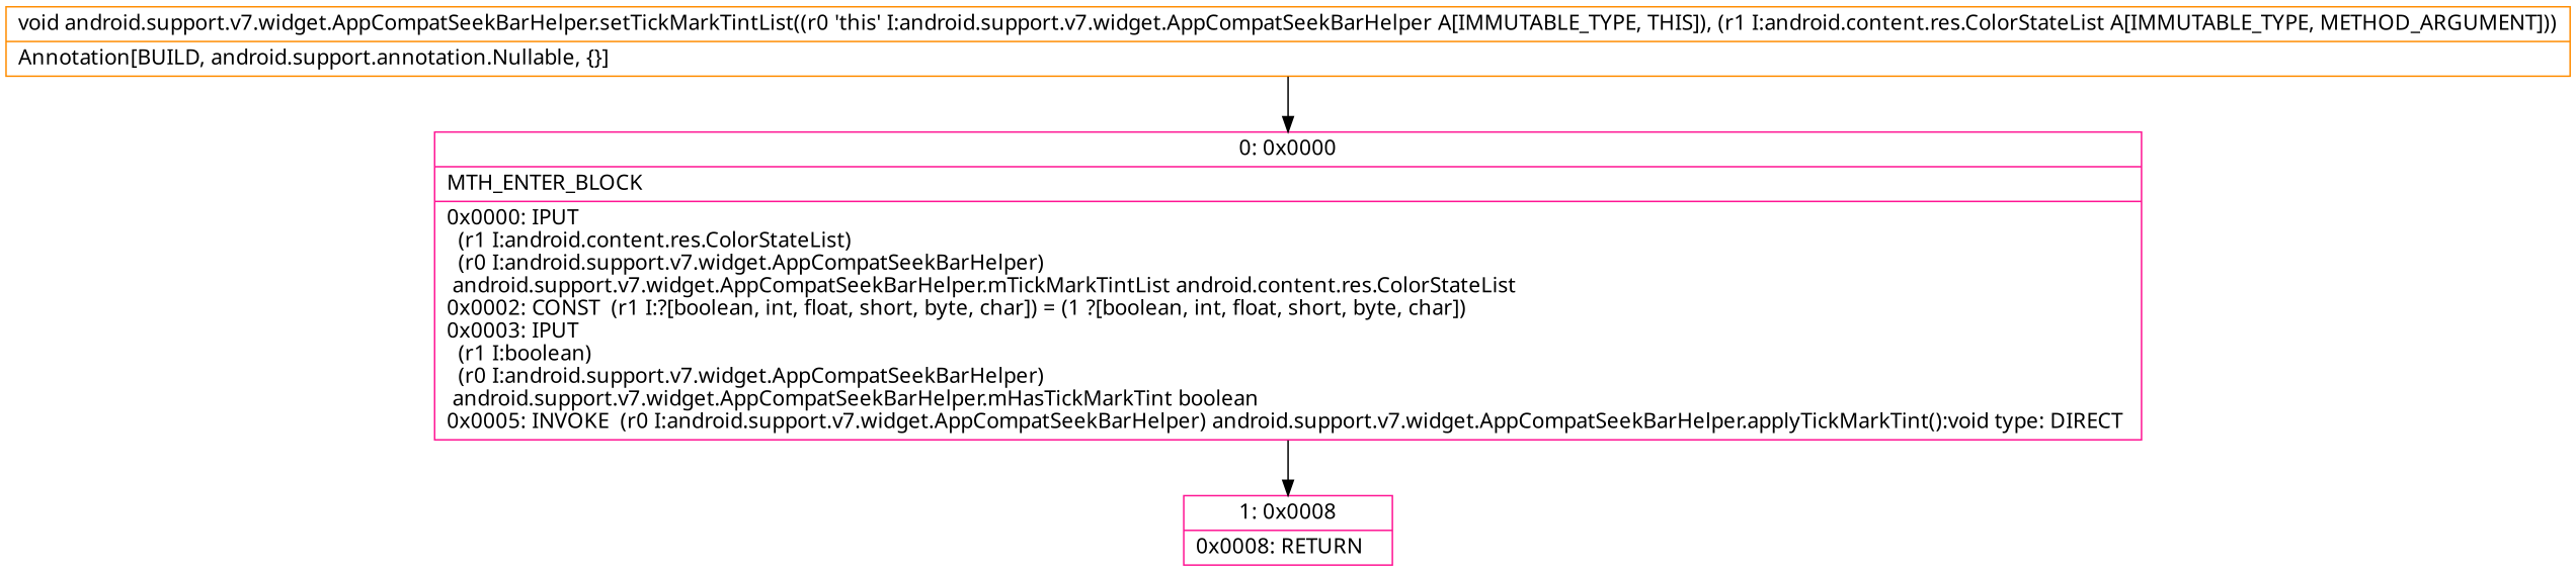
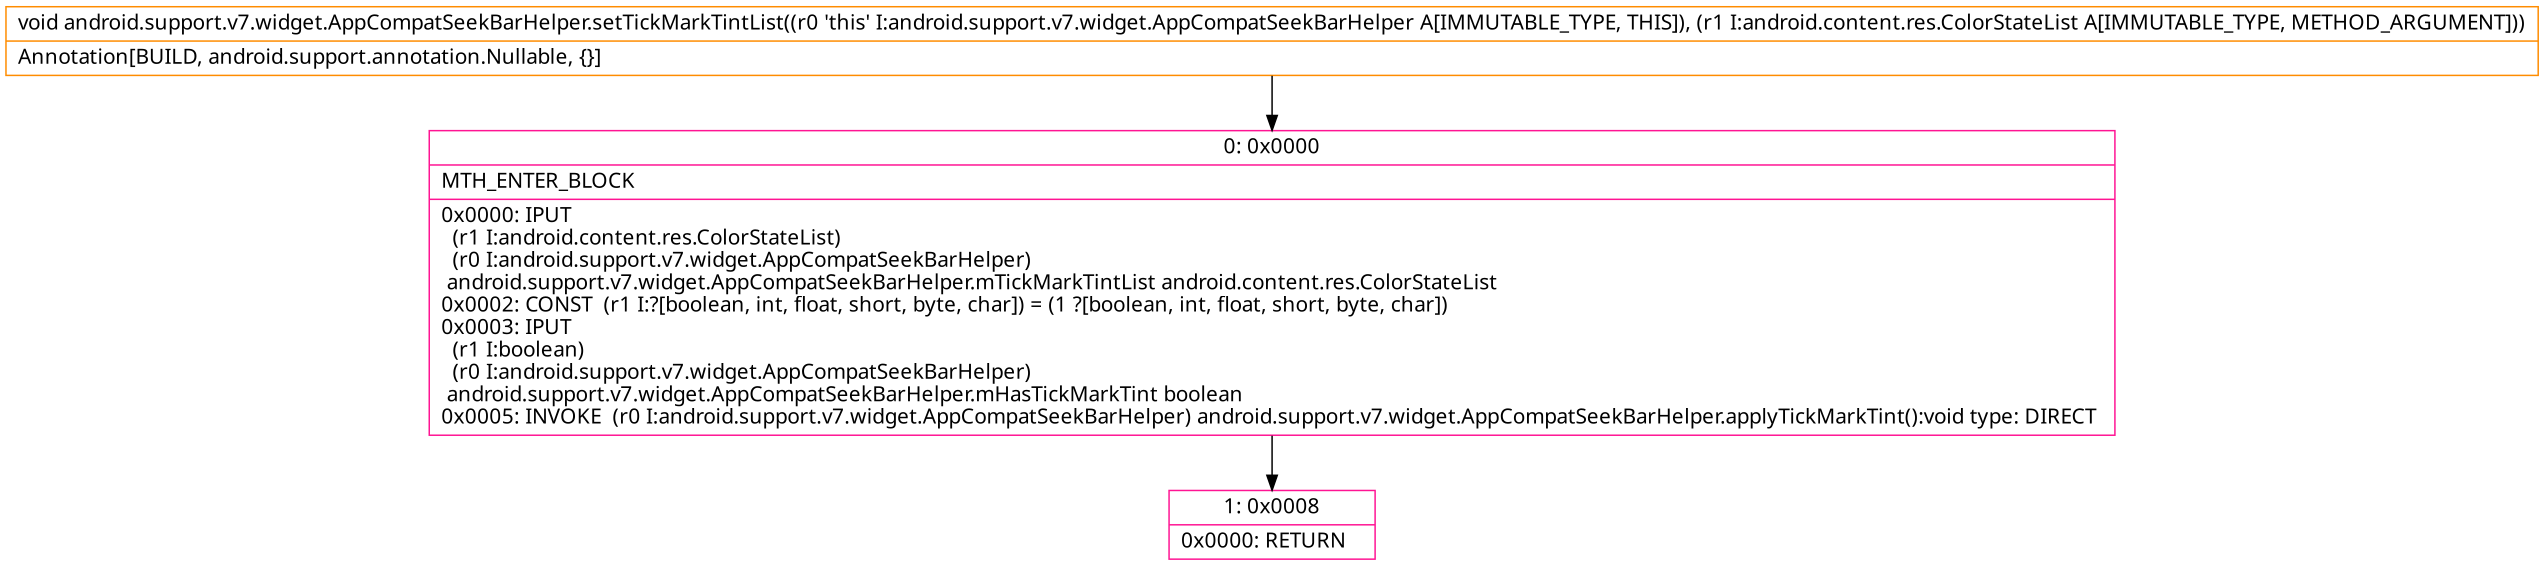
  digraph {
    fontname="Noto Sans"
    node [shape=record color=deeppink fontname="Noto Sans"]
    edge [fontname="Noto Sans"]
    n1 [label="{0\:\ 0x0000|MTH_ENTER_BLOCK\l|0x0000: IPUT  \l  (r1 I:android.content.res.ColorStateList)\l  (r0 I:android.support.v7.widget.AppCompatSeekBarHelper)\l android.support.v7.widget.AppCompatSeekBarHelper.mTickMarkTintList android.content.res.ColorStateList \l0x0002: CONST  (r1 I:?[boolean, int, float, short, byte, char]) = (1 ?[boolean, int, float, short, byte, char]) \l0x0003: IPUT  \l  (r1 I:boolean)\l  (r0 I:android.support.v7.widget.AppCompatSeekBarHelper)\l android.support.v7.widget.AppCompatSeekBarHelper.mHasTickMarkTint boolean \l0x0005: INVOKE  (r0 I:android.support.v7.widget.AppCompatSeekBarHelper) android.support.v7.widget.AppCompatSeekBarHelper.applyTickMarkTint():void type: DIRECT \l}"]
-   n2 [label="{1\:\ 0x0008|0x0008: RETURN   \l}"]
+   n2 [label="{1\:\ 0x0008|0x0000: RETURN   \l}"]
    n3 [label="{void android.support.v7.widget.AppCompatSeekBarHelper.setTickMarkTintList((r0 'this' I:android.support.v7.widget.AppCompatSeekBarHelper A[IMMUTABLE_TYPE, THIS]), (r1 I:android.content.res.ColorStateList A[IMMUTABLE_TYPE, METHOD_ARGUMENT]))  | Annotation[BUILD, android.support.annotation.Nullable, \{\}]\l}" color=darkorange]
    n1 -> n2
    n3 -> n1
  }
